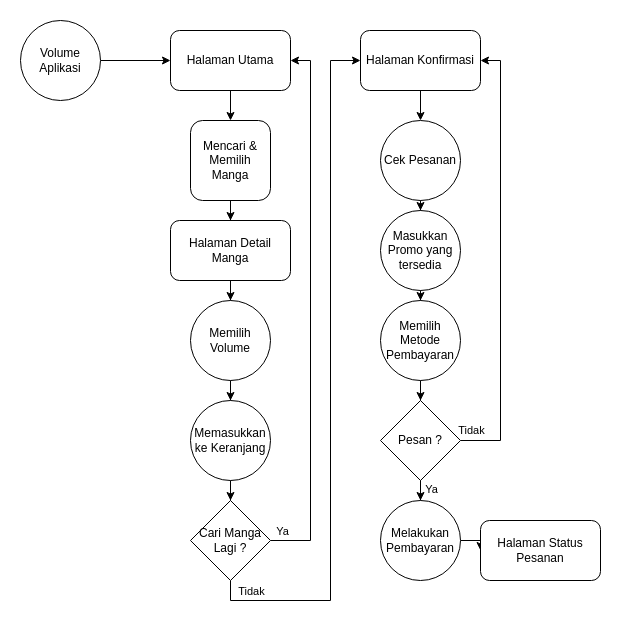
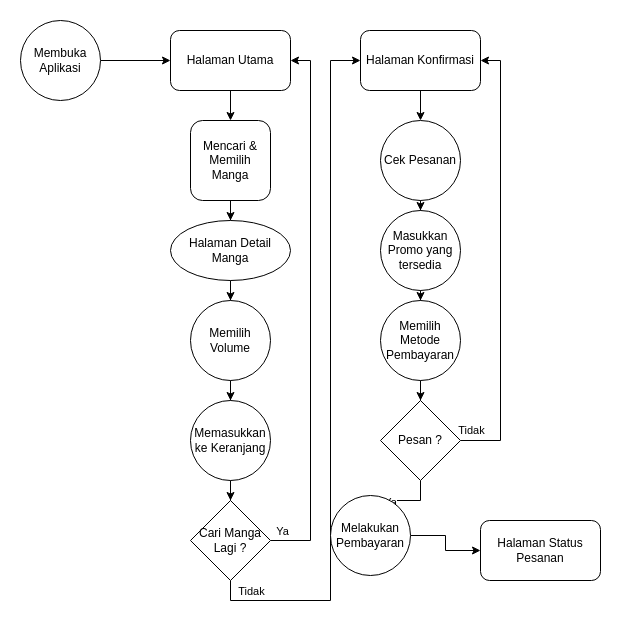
  <mxCell id="0" />
  <mxCell id="1" parent="0" />
  <mxCell id="2" value="" style="edgeStyle=orthogonalEdgeStyle;rounded=0;orthogonalLoop=1;jettySize=auto;html=1;" parent="1" source="3" target="5" edge="1"><mxGeometry relative="1" as="geometry" /></mxCell>
- <mxCell id="3" value="Volume Aplikasi" style="ellipse;whiteSpace=wrap;html=1;aspect=fixed;" parent="1" vertex="1"><mxGeometry x="20" y="20" width="80" height="80" as="geometry" /></mxCell>
+ <mxCell id="3" value="Membuka Aplikasi" style="ellipse;whiteSpace=wrap;html=1;aspect=fixed;" parent="1" vertex="1"><mxGeometry x="20" y="20" width="80" height="80" as="geometry" /></mxCell>
  <mxCell id="4" value="" style="edgeStyle=orthogonalEdgeStyle;rounded=0;orthogonalLoop=1;jettySize=auto;html=1;" parent="1" source="5" target="7" edge="1"><mxGeometry relative="1" as="geometry" /></mxCell>
  <mxCell id="5" value="Halaman Utama" style="rounded=1;whiteSpace=wrap;html=1;" parent="1" vertex="1"><mxGeometry x="170" y="30" width="120" height="60" as="geometry" /></mxCell>
  <mxCell id="6" value="" style="edgeStyle=orthogonalEdgeStyle;rounded=0;orthogonalLoop=1;jettySize=auto;html=1;" parent="1" source="7" target="9" edge="1"><mxGeometry relative="1" as="geometry" /></mxCell>
  <mxCell id="7" value="Mencari &amp;amp; Memilih Manga" style="whiteSpace=wrap;html=1;aspect=fixed;rounded=1;" parent="1" vertex="1"><mxGeometry x="190" y="120" width="80" height="80" as="geometry" /></mxCell>
  <mxCell id="8" value="" style="edgeStyle=orthogonalEdgeStyle;rounded=0;orthogonalLoop=1;jettySize=auto;html=1;" parent="1" source="9" target="11" edge="1"><mxGeometry relative="1" as="geometry" /></mxCell>
- <mxCell id="9" value="Halaman Detail Manga" style="rounded=1;whiteSpace=wrap;html=1;" parent="1" vertex="1"><mxGeometry x="170" y="220" width="120" height="60" as="geometry" /></mxCell>
+ <mxCell id="9" value="Halaman Detail Manga" style="ellipse;whiteSpace=wrap;html=1;" parent="1" vertex="1"><mxGeometry x="170" y="220" width="120" height="60" as="geometry" /></mxCell>
  <mxCell id="10" value="" style="edgeStyle=orthogonalEdgeStyle;rounded=0;orthogonalLoop=1;jettySize=auto;html=1;" parent="1" source="11" target="13" edge="1"><mxGeometry relative="1" as="geometry" /></mxCell>
  <mxCell id="11" value="Memilih Volume" style="ellipse;whiteSpace=wrap;html=1;aspect=fixed;" parent="1" vertex="1"><mxGeometry x="190" y="300" width="80" height="80" as="geometry" /></mxCell>
  <mxCell id="12" value="" style="edgeStyle=orthogonalEdgeStyle;rounded=0;orthogonalLoop=1;jettySize=auto;html=1;" parent="1" source="13" target="18" edge="1"><mxGeometry relative="1" as="geometry" /></mxCell>
  <mxCell id="13" value="Memasukkan ke Keranjang" style="ellipse;whiteSpace=wrap;html=1;aspect=fixed;" parent="1" vertex="1"><mxGeometry x="190" y="400" width="80" height="80" as="geometry" /></mxCell>
  <mxCell id="14" style="edgeStyle=orthogonalEdgeStyle;rounded=0;orthogonalLoop=1;jettySize=auto;html=1;entryX=1;entryY=0.5;entryDx=0;entryDy=0;" parent="1" source="18" target="5" edge="1"><mxGeometry relative="1" as="geometry"><Array as="points"><mxPoint x="310" y="540" /><mxPoint x="310" y="60" /></Array></mxGeometry></mxCell>
  <mxCell id="15" value="Ya" style="edgeLabel;html=1;align=center;verticalAlign=middle;resizable=0;points=[];" parent="14" vertex="1" connectable="0"><mxGeometry x="-0.961" y="1" relative="1" as="geometry"><mxPoint y="-9" as="offset" /></mxGeometry></mxCell>
  <mxCell id="16" style="edgeStyle=orthogonalEdgeStyle;rounded=0;orthogonalLoop=1;jettySize=auto;html=1;entryX=0;entryY=0.5;entryDx=0;entryDy=0;" parent="1" source="18" target="20" edge="1"><mxGeometry relative="1" as="geometry"><Array as="points"><mxPoint x="230" y="600" /><mxPoint x="330" y="600" /><mxPoint x="330" y="60" /></Array></mxGeometry></mxCell>
  <mxCell id="17" value="Tidak" style="edgeLabel;html=1;align=center;verticalAlign=middle;resizable=0;points=[];" parent="16" vertex="1" connectable="0"><mxGeometry x="-0.921" y="1" relative="1" as="geometry"><mxPoint x="13" y="-9" as="offset" /></mxGeometry></mxCell>
  <mxCell id="18" value="Cari Manga Lagi ?" style="rhombus;whiteSpace=wrap;html=1;" parent="1" vertex="1"><mxGeometry x="190" y="500" width="80" height="80" as="geometry" /></mxCell>
  <mxCell id="19" value="" style="edgeStyle=orthogonalEdgeStyle;rounded=0;orthogonalLoop=1;jettySize=auto;html=1;" parent="1" source="20" target="22" edge="1"><mxGeometry relative="1" as="geometry" /></mxCell>
  <mxCell id="20" value="Halaman Konfirmasi" style="rounded=1;whiteSpace=wrap;html=1;" parent="1" vertex="1"><mxGeometry x="360" y="30" width="120" height="60" as="geometry" /></mxCell>
  <mxCell id="21" value="" style="edgeStyle=orthogonalEdgeStyle;rounded=0;orthogonalLoop=1;jettySize=auto;html=1;" parent="1" source="22" target="24" edge="1"><mxGeometry relative="1" as="geometry" /></mxCell>
  <mxCell id="22" value="Cek Pesanan" style="ellipse;whiteSpace=wrap;html=1;aspect=fixed;" parent="1" vertex="1"><mxGeometry x="380" y="120" width="80" height="80" as="geometry" /></mxCell>
  <mxCell id="23" value="" style="edgeStyle=orthogonalEdgeStyle;rounded=0;orthogonalLoop=1;jettySize=auto;html=1;" parent="1" source="24" target="26" edge="1"><mxGeometry relative="1" as="geometry" /></mxCell>
  <mxCell id="24" value="Masukkan Promo yang tersedia" style="ellipse;whiteSpace=wrap;html=1;aspect=fixed;" parent="1" vertex="1"><mxGeometry x="380" y="210" width="80" height="80" as="geometry" /></mxCell>
  <mxCell id="25" value="" style="edgeStyle=orthogonalEdgeStyle;rounded=0;orthogonalLoop=1;jettySize=auto;html=1;" parent="1" source="26" target="31" edge="1"><mxGeometry relative="1" as="geometry" /></mxCell>
  <mxCell id="26" value="Memilih Metode Pembayaran" style="ellipse;whiteSpace=wrap;html=1;aspect=fixed;" parent="1" vertex="1"><mxGeometry x="380" y="300" width="80" height="80" as="geometry" /></mxCell>
  <mxCell id="27" style="edgeStyle=orthogonalEdgeStyle;rounded=0;orthogonalLoop=1;jettySize=auto;html=1;entryX=1;entryY=0.5;entryDx=0;entryDy=0;" parent="1" source="31" target="20" edge="1"><mxGeometry relative="1" as="geometry"><Array as="points"><mxPoint x="500" y="440" /><mxPoint x="500" y="60" /></Array></mxGeometry></mxCell>
  <mxCell id="28" value="Tidak" style="edgeLabel;html=1;align=center;verticalAlign=middle;resizable=0;points=[];" parent="27" vertex="1" connectable="0"><mxGeometry x="-0.768" relative="1" as="geometry"><mxPoint x="-30" as="offset" /></mxGeometry></mxCell>
  <mxCell id="29" value="" style="edgeStyle=orthogonalEdgeStyle;rounded=0;orthogonalLoop=1;jettySize=auto;html=1;" parent="1" source="31" target="33" edge="1"><mxGeometry relative="1" as="geometry" /></mxCell>
  <mxCell id="30" value="Ya" style="edgeLabel;html=1;align=center;verticalAlign=middle;resizable=0;points=[];" parent="29" vertex="1" connectable="0"><mxGeometry x="0.588" y="1" relative="1" as="geometry"><mxPoint x="9" as="offset" /></mxGeometry></mxCell>
  <mxCell id="31" value="Pesan ?" style="rhombus;whiteSpace=wrap;html=1;" parent="1" vertex="1"><mxGeometry x="380" y="400" width="80" height="80" as="geometry" /></mxCell>
  <mxCell id="32" value="" style="edgeStyle=orthogonalEdgeStyle;rounded=0;orthogonalLoop=1;jettySize=auto;html=1;" parent="1" source="33" target="34" edge="1"><mxGeometry relative="1" as="geometry" /></mxCell>
- <mxCell id="33" value="Melakukan Pembayaran" style="ellipse;whiteSpace=wrap;html=1;aspect=fixed;" parent="1" vertex="1"><mxGeometry x="380" y="500" width="80" height="80" as="geometry" /></mxCell>
+ <mxCell id="33" value="Melakukan Pembayaran" style="ellipse;whiteSpace=wrap;html=1;aspect=fixed;" parent="1" vertex="1"><mxGeometry x="330" y="495" width="80" height="80" as="geometry" /></mxCell>
  <mxCell id="34" value="Halaman Status Pesanan" style="rounded=1;whiteSpace=wrap;html=1;" parent="1" vertex="1"><mxGeometry x="480" y="520" width="120" height="60" as="geometry" /></mxCell>
